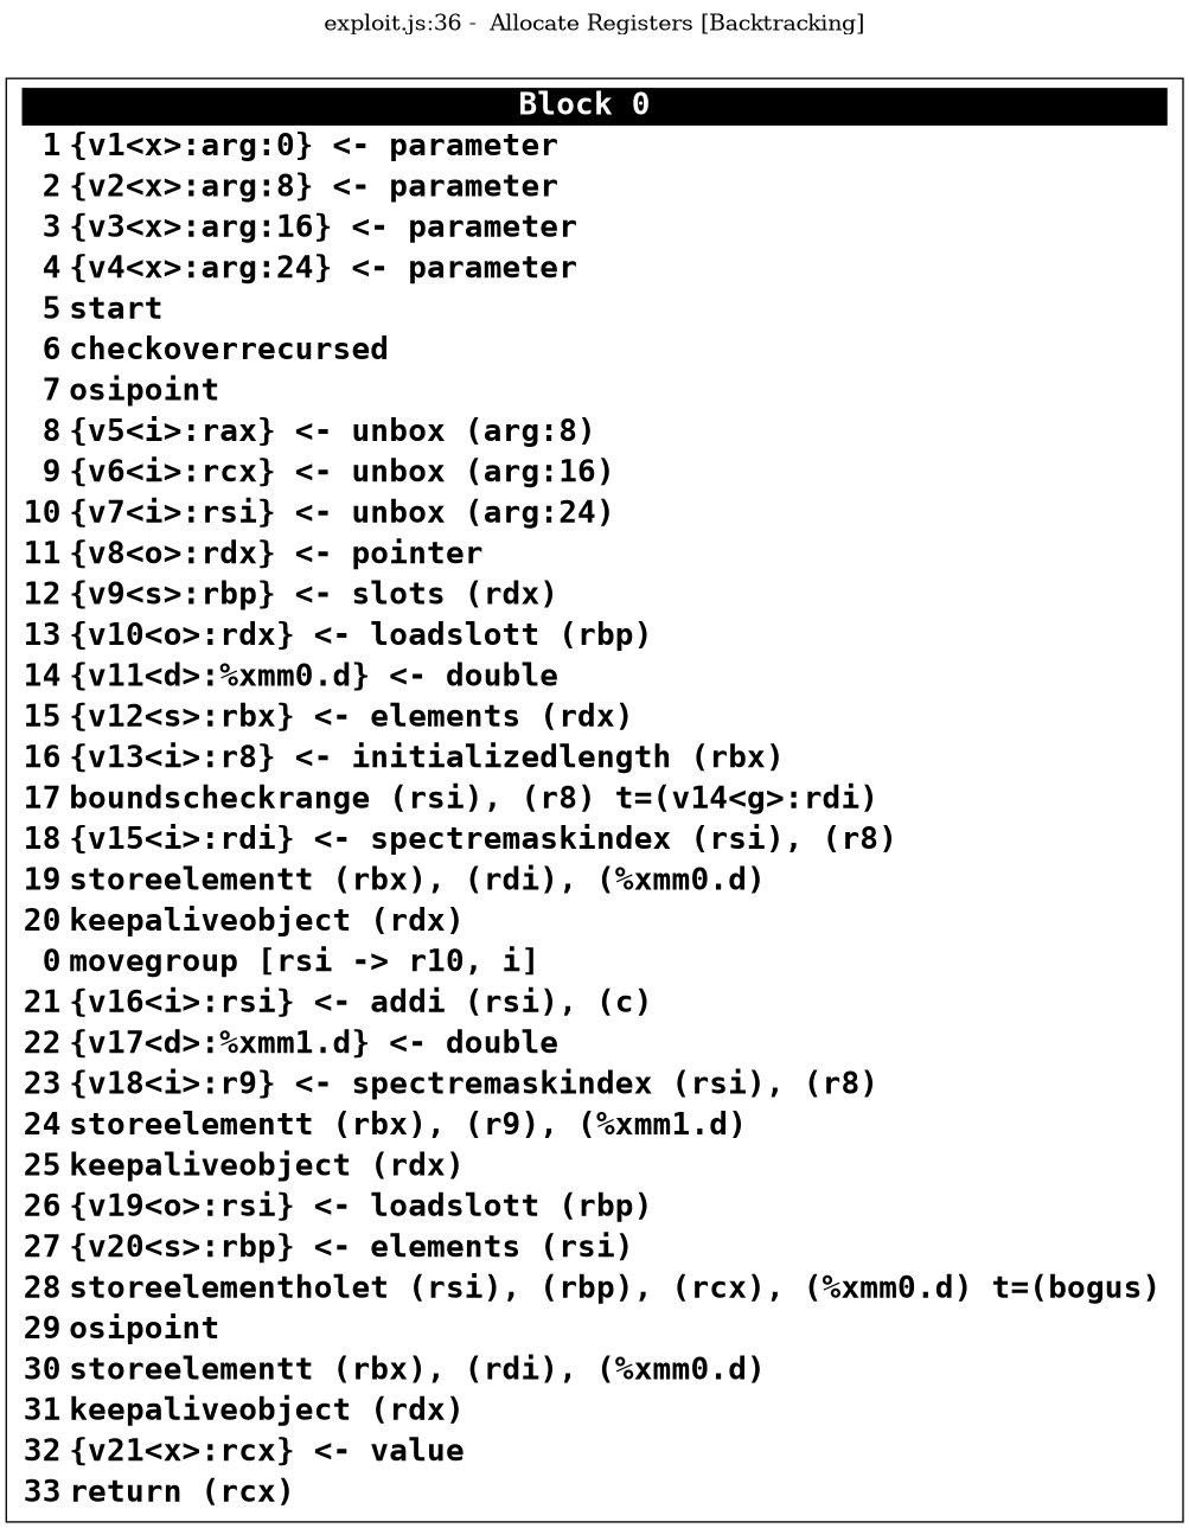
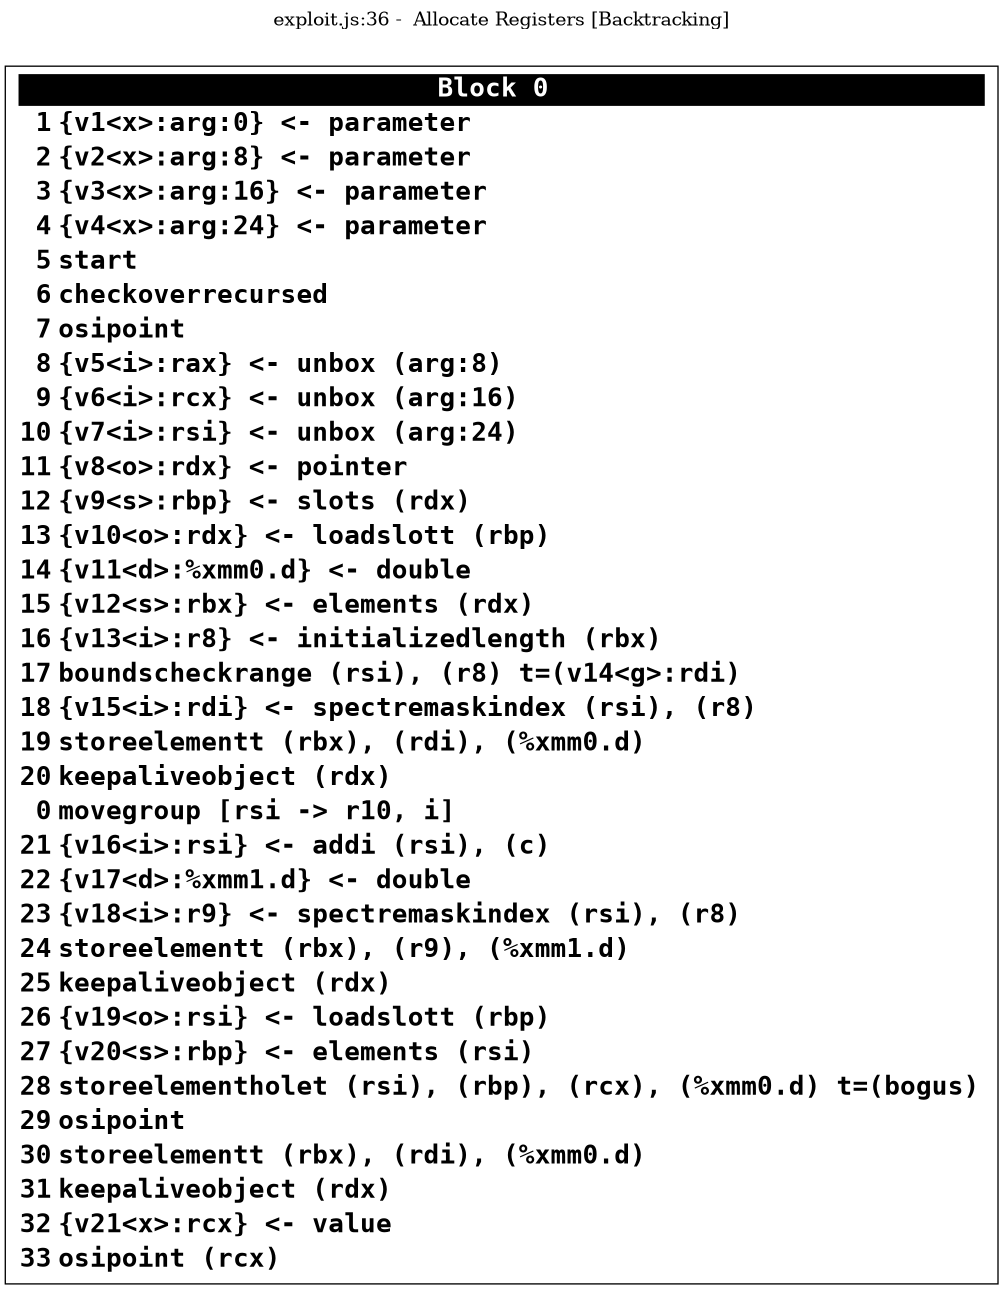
  digraph {
    label="exploit.js:36 -  Allocate Registers [Backtracking]"
    labelfontsize=30
    labelloc=t
    rankdir=TB
    splines=true
-   n1 [fontname="Consolas Bold" fontsize=20 label=<<table border="0" cellborder="0" cellpadding="1"><tr><td align="center" bgcolor="black" colspan="3"><font color="white">Block 0 </font></td></tr><tr><td align="right" port="i1">1</td><td align="left">{v1&lt;x&gt;:arg:0} &lt;- parameter</td></tr><tr><td align="right" port="i2">2</td><td align="left">{v2&lt;x&gt;:arg:8} &lt;- parameter</td></tr><tr><td align="right" port="i3">3</td><td align="left">{v3&lt;x&gt;:arg:16} &lt;- parameter</td></tr><tr><td align="right" port="i4">4</td><td align="left">{v4&lt;x&gt;:arg:24} &lt;- parameter</td></tr><tr><td align="right" port="i5">5</td><td align="left">start</td></tr><tr><td align="right" port="i6">6</td><td align="left">checkoverrecursed</td></tr><tr><td align="right" port="i7">7</td><td align="left">osipoint</td></tr><tr><td align="right" port="i8">8</td><td align="left">{v5&lt;i&gt;:rax} &lt;- unbox (arg:8)</td></tr><tr><td align="right" port="i9">9</td><td align="left">{v6&lt;i&gt;:rcx} &lt;- unbox (arg:16)</td></tr><tr><td align="right" port="i10">10</td><td align="left">{v7&lt;i&gt;:rsi} &lt;- unbox (arg:24)</td></tr><tr><td align="right" port="i11">11</td><td align="left">{v8&lt;o&gt;:rdx} &lt;- pointer</td></tr><tr><td align="right" port="i12">12</td><td align="left">{v9&lt;s&gt;:rbp} &lt;- slots (rdx)</td></tr><tr><td align="right" port="i13">13</td><td align="left">{v10&lt;o&gt;:rdx} &lt;- loadslott (rbp)</td></tr><tr><td align="right" port="i14">14</td><td align="left">{v11&lt;d&gt;:%xmm0.d} &lt;- double</td></tr><tr><td align="right" port="i15">15</td><td align="left">{v12&lt;s&gt;:rbx} &lt;- elements (rdx)</td></tr><tr><td align="right" port="i16">16</td><td align="left">{v13&lt;i&gt;:r8} &lt;- initializedlength (rbx)</td></tr><tr><td align="right" port="i17">17</td><td align="left">boundscheckrange (rsi), (r8) t=(v14&lt;g&gt;:rdi)</td></tr><tr><td align="right" port="i18">18</td><td align="left">{v15&lt;i&gt;:rdi} &lt;- spectremaskindex (rsi), (r8)</td></tr><tr><td align="right" port="i19">19</td><td align="left">storeelementt (rbx), (rdi), (%xmm0.d)</td></tr><tr><td align="right" port="i20">20</td><td align="left">keepaliveobject (rdx)</td></tr><tr><td align="right" port="i0">0</td><td align="left">movegroup [rsi -&gt; r10, i]</td></tr><tr><td align="right" port="i21">21</td><td align="left">{v16&lt;i&gt;:rsi} &lt;- addi (rsi), (c)</td></tr><tr><td align="right" port="i22">22</td><td align="left">{v17&lt;d&gt;:%xmm1.d} &lt;- double</td></tr><tr><td align="right" port="i23">23</td><td align="left">{v18&lt;i&gt;:r9} &lt;- spectremaskindex (rsi), (r8)</td></tr><tr><td align="right" port="i24">24</td><td align="left">storeelementt (rbx), (r9), (%xmm1.d)</td></tr><tr><td align="right" port="i25">25</td><td align="left">keepaliveobject (rdx)</td></tr><tr><td align="right" port="i26">26</td><td align="left">{v19&lt;o&gt;:rsi} &lt;- loadslott (rbp)</td></tr><tr><td align="right" port="i27">27</td><td align="left">{v20&lt;s&gt;:rbp} &lt;- elements (rsi)</td></tr><tr><td align="right" port="i28">28</td><td align="left">storeelementholet (rsi), (rbp), (rcx), (%xmm0.d) t=(bogus)</td></tr><tr><td align="right" port="i29">29</td><td align="left">osipoint</td></tr><tr><td align="right" port="i30">30</td><td align="left">storeelementt (rbx), (rdi), (%xmm0.d)</td></tr><tr><td align="right" port="i31">31</td><td align="left">keepaliveobject (rdx)</td></tr><tr><td align="right" port="i32">32</td><td align="left">{v21&lt;x&gt;:rcx} &lt;- value</td></tr><tr><td align="right" port="i33">33</td><td align="left">return (rcx)</td></tr></table>> shape=box]
+   n1 [fontname="Consolas Bold" fontsize=20 label=<<table border="0" cellborder="0" cellpadding="1"><tr><td align="center" bgcolor="black" colspan="3"><font color="white">Block 0 </font></td></tr><tr><td align="right" port="i1">1</td><td align="left">{v1&lt;x&gt;:arg:0} &lt;- parameter</td></tr><tr><td align="right" port="i2">2</td><td align="left">{v2&lt;x&gt;:arg:8} &lt;- parameter</td></tr><tr><td align="right" port="i3">3</td><td align="left">{v3&lt;x&gt;:arg:16} &lt;- parameter</td></tr><tr><td align="right" port="i4">4</td><td align="left">{v4&lt;x&gt;:arg:24} &lt;- parameter</td></tr><tr><td align="right" port="i5">5</td><td align="left">start</td></tr><tr><td align="right" port="i6">6</td><td align="left">checkoverrecursed</td></tr><tr><td align="right" port="i7">7</td><td align="left">osipoint</td></tr><tr><td align="right" port="i8">8</td><td align="left">{v5&lt;i&gt;:rax} &lt;- unbox (arg:8)</td></tr><tr><td align="right" port="i9">9</td><td align="left">{v6&lt;i&gt;:rcx} &lt;- unbox (arg:16)</td></tr><tr><td align="right" port="i10">10</td><td align="left">{v7&lt;i&gt;:rsi} &lt;- unbox (arg:24)</td></tr><tr><td align="right" port="i11">11</td><td align="left">{v8&lt;o&gt;:rdx} &lt;- pointer</td></tr><tr><td align="right" port="i12">12</td><td align="left">{v9&lt;s&gt;:rbp} &lt;- slots (rdx)</td></tr><tr><td align="right" port="i13">13</td><td align="left">{v10&lt;o&gt;:rdx} &lt;- loadslott (rbp)</td></tr><tr><td align="right" port="i14">14</td><td align="left">{v11&lt;d&gt;:%xmm0.d} &lt;- double</td></tr><tr><td align="right" port="i15">15</td><td align="left">{v12&lt;s&gt;:rbx} &lt;- elements (rdx)</td></tr><tr><td align="right" port="i16">16</td><td align="left">{v13&lt;i&gt;:r8} &lt;- initializedlength (rbx)</td></tr><tr><td align="right" port="i17">17</td><td align="left">boundscheckrange (rsi), (r8) t=(v14&lt;g&gt;:rdi)</td></tr><tr><td align="right" port="i18">18</td><td align="left">{v15&lt;i&gt;:rdi} &lt;- spectremaskindex (rsi), (r8)</td></tr><tr><td align="right" port="i19">19</td><td align="left">storeelementt (rbx), (rdi), (%xmm0.d)</td></tr><tr><td align="right" port="i20">20</td><td align="left">keepaliveobject (rdx)</td></tr><tr><td align="right" port="i0">0</td><td align="left">movegroup [rsi -&gt; r10, i]</td></tr><tr><td align="right" port="i21">21</td><td align="left">{v16&lt;i&gt;:rsi} &lt;- addi (rsi), (c)</td></tr><tr><td align="right" port="i22">22</td><td align="left">{v17&lt;d&gt;:%xmm1.d} &lt;- double</td></tr><tr><td align="right" port="i23">23</td><td align="left">{v18&lt;i&gt;:r9} &lt;- spectremaskindex (rsi), (r8)</td></tr><tr><td align="right" port="i24">24</td><td align="left">storeelementt (rbx), (r9), (%xmm1.d)</td></tr><tr><td align="right" port="i25">25</td><td align="left">keepaliveobject (rdx)</td></tr><tr><td align="right" port="i26">26</td><td align="left">{v19&lt;o&gt;:rsi} &lt;- loadslott (rbp)</td></tr><tr><td align="right" port="i27">27</td><td align="left">{v20&lt;s&gt;:rbp} &lt;- elements (rsi)</td></tr><tr><td align="right" port="i28">28</td><td align="left">storeelementholet (rsi), (rbp), (rcx), (%xmm0.d) t=(bogus)</td></tr><tr><td align="right" port="i29">29</td><td align="left">osipoint</td></tr><tr><td align="right" port="i30">30</td><td align="left">storeelementt (rbx), (rdi), (%xmm0.d)</td></tr><tr><td align="right" port="i31">31</td><td align="left">keepaliveobject (rdx)</td></tr><tr><td align="right" port="i32">32</td><td align="left">{v21&lt;x&gt;:rcx} &lt;- value</td></tr><tr><td align="right" port="i33">33</td><td align="left">osipoint (rcx)</td></tr></table>> shape=box]
  }
